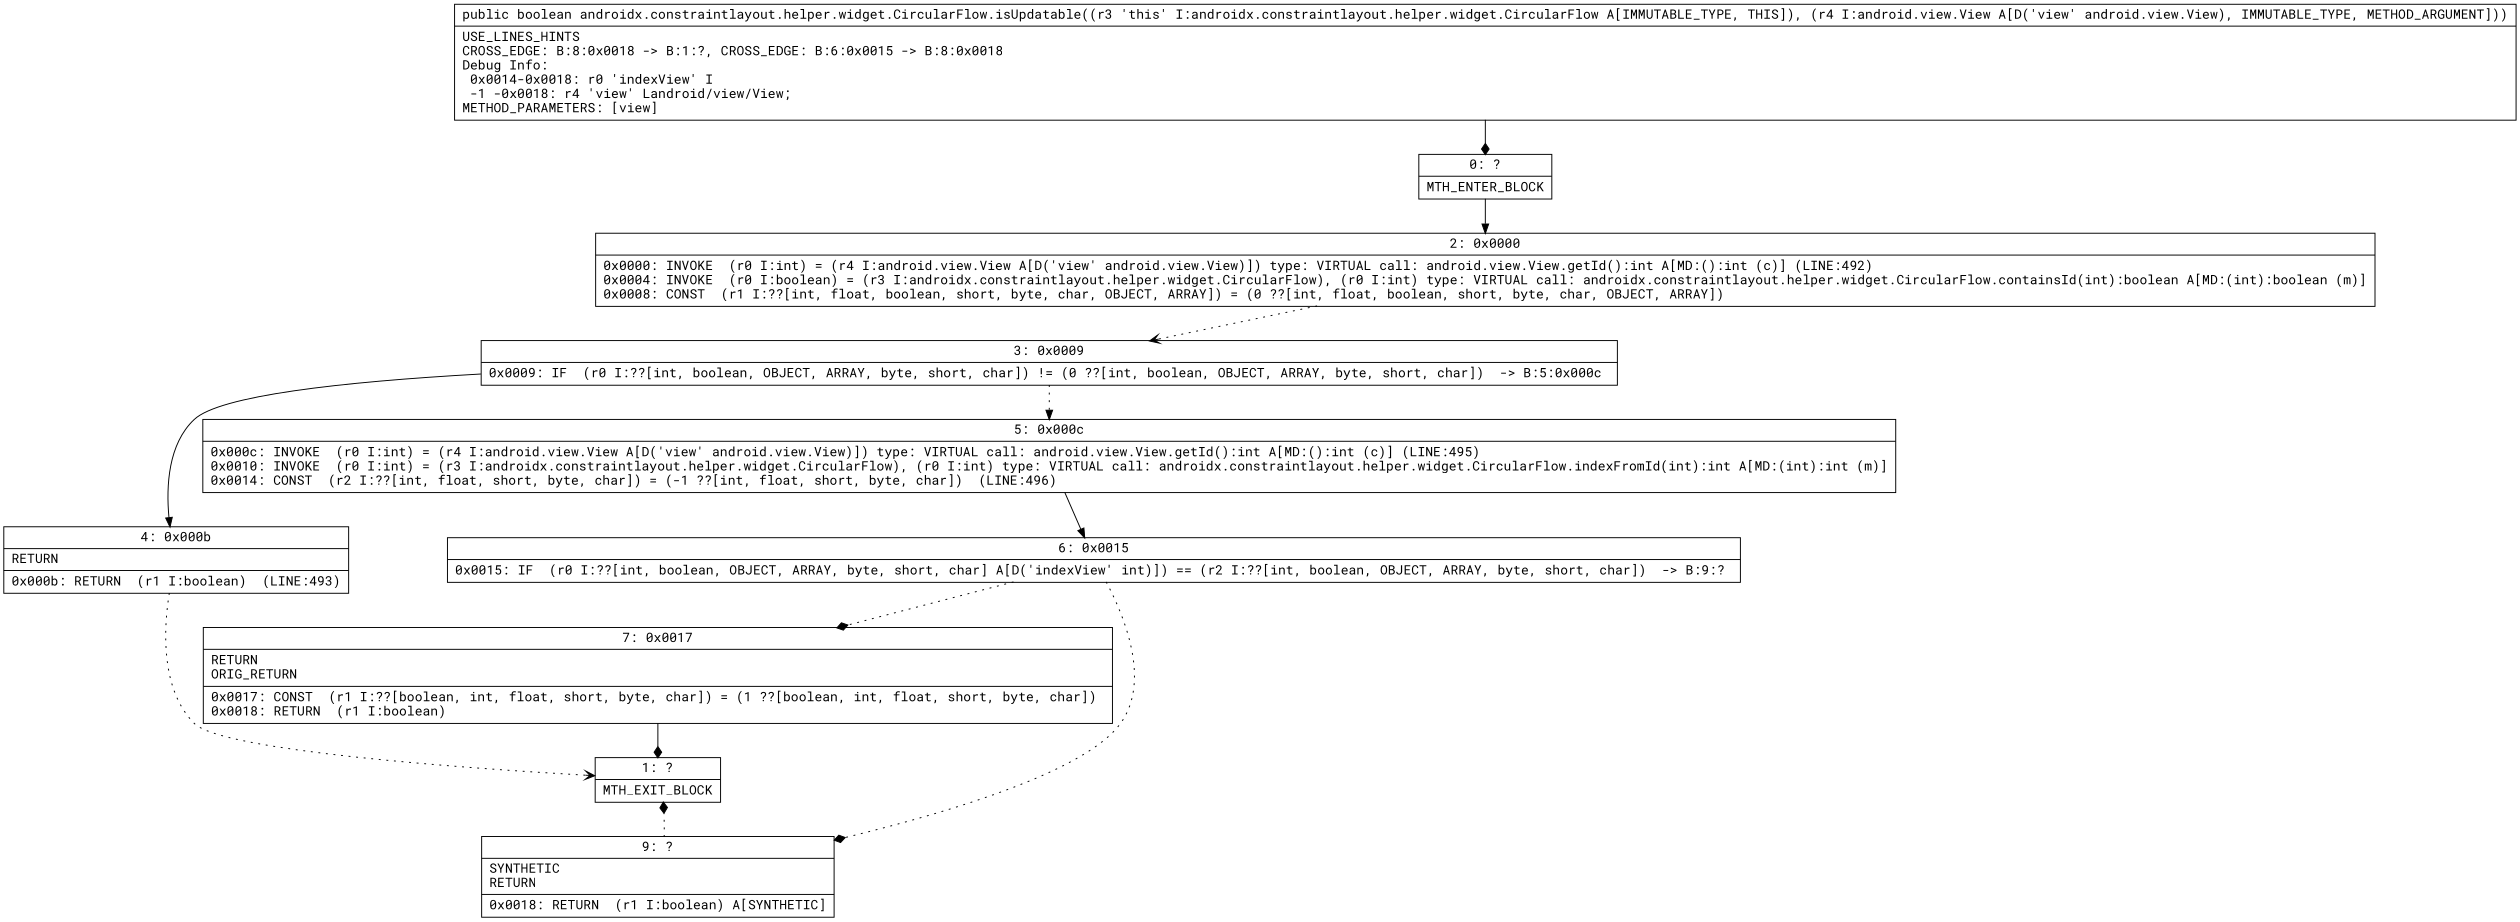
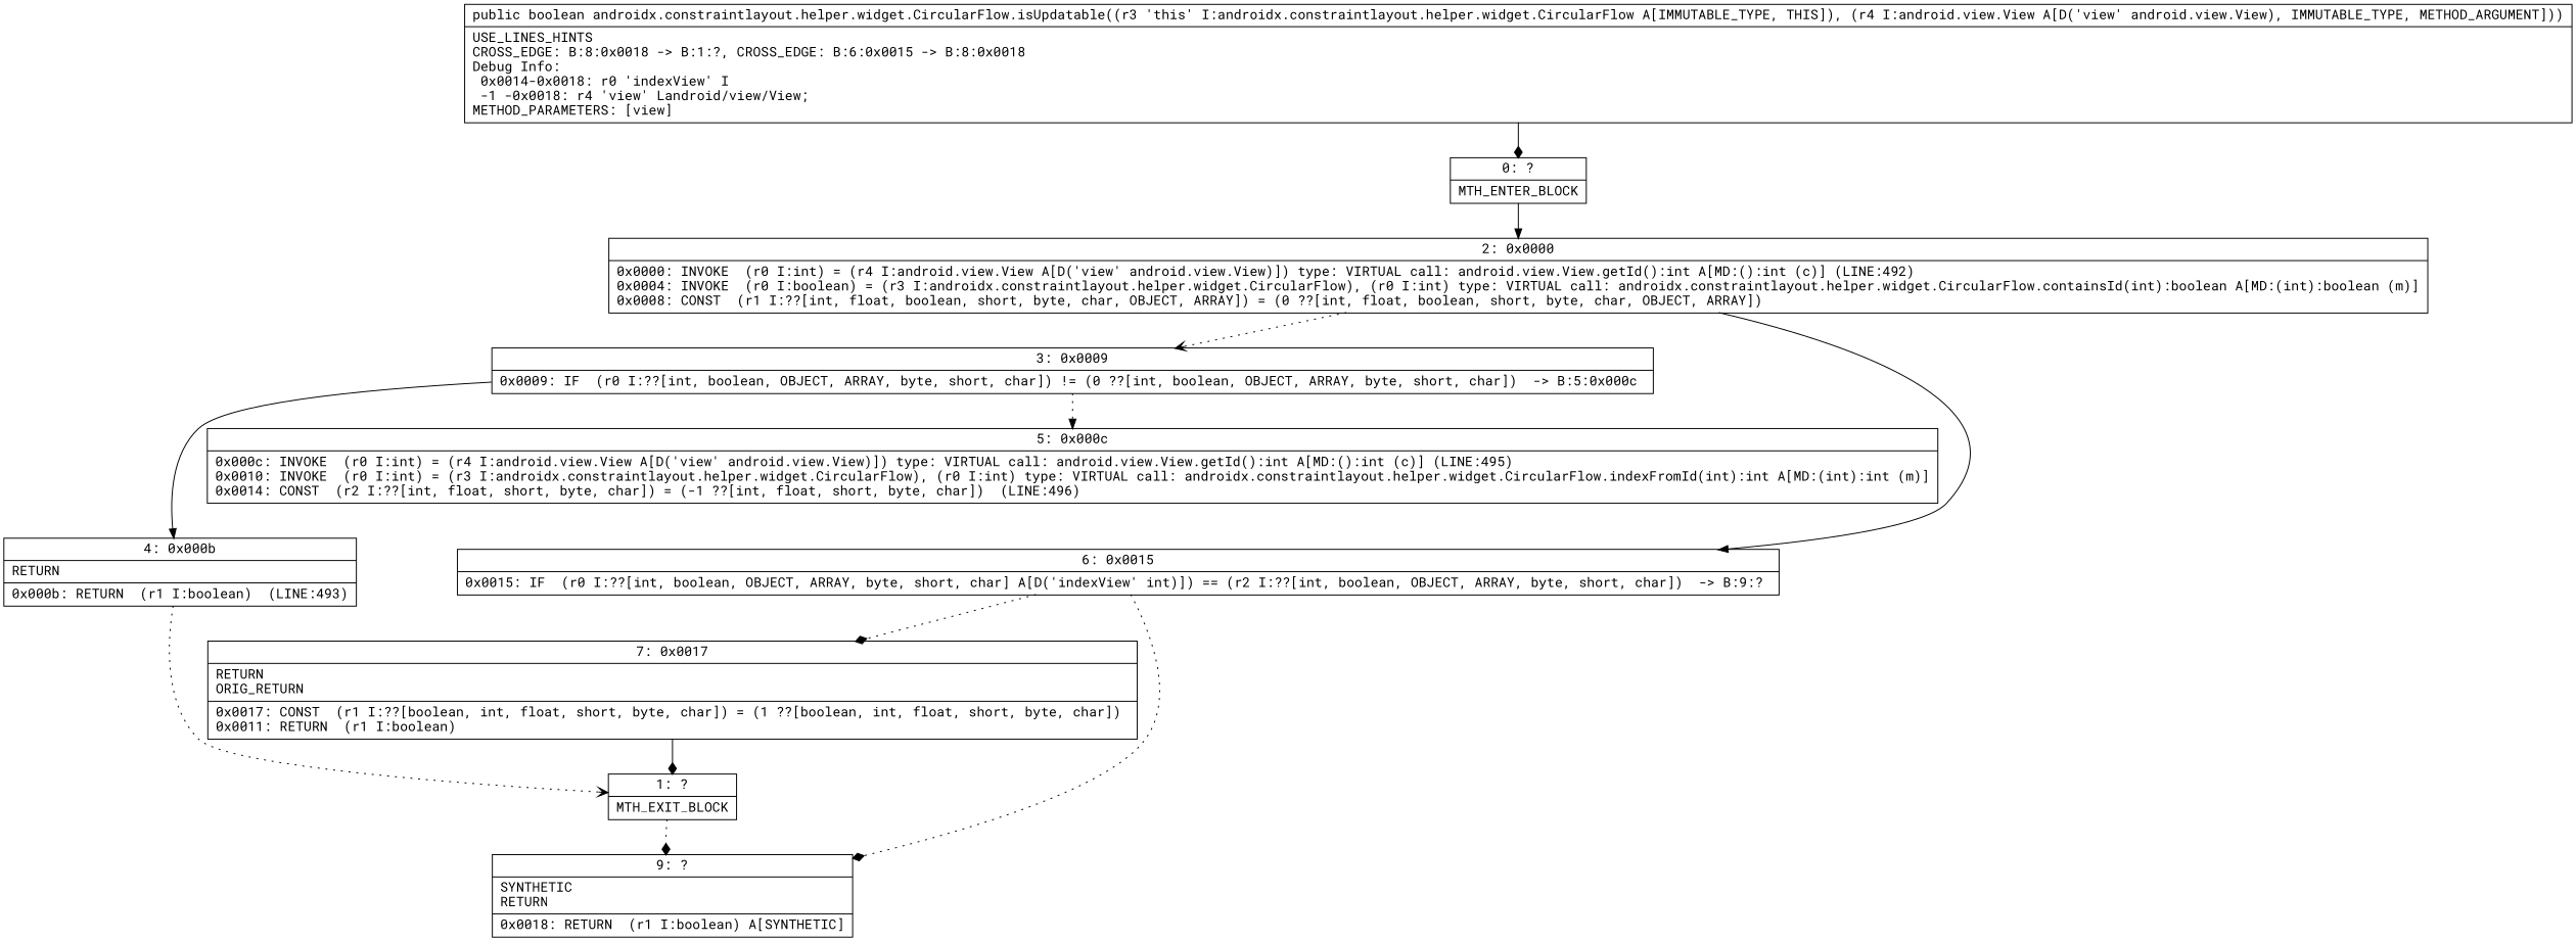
  digraph {
    fontname="Roboto Mono"
    node [fontname="Roboto Mono" shape=record]
    edge [arrowhead=diamond fontname="Roboto Mono" style=dotted]
    n1 [label="{0\:\ ?|MTH_ENTER_BLOCK\l}"]
    n2 [label="{2\:\ 0x0000|0x0000: INVOKE  (r0 I:int) = (r4 I:android.view.View A[D('view' android.view.View)]) type: VIRTUAL call: android.view.View.getId():int A[MD:():int (c)] (LINE:492)\l0x0004: INVOKE  (r0 I:boolean) = (r3 I:androidx.constraintlayout.helper.widget.CircularFlow), (r0 I:int) type: VIRTUAL call: androidx.constraintlayout.helper.widget.CircularFlow.containsId(int):boolean A[MD:(int):boolean (m)]\l0x0008: CONST  (r1 I:??[int, float, boolean, short, byte, char, OBJECT, ARRAY]) = (0 ??[int, float, boolean, short, byte, char, OBJECT, ARRAY]) \l}"]
    n3 [label="{3\:\ 0x0009|0x0009: IF  (r0 I:??[int, boolean, OBJECT, ARRAY, byte, short, char]) != (0 ??[int, boolean, OBJECT, ARRAY, byte, short, char])  \-\> B:5:0x000c \l}"]
    n4 [label="{4\:\ 0x000b|RETURN\l|0x000b: RETURN  (r1 I:boolean)  (LINE:493)\l}"]
    n5 [label="{5\:\ 0x000c|0x000c: INVOKE  (r0 I:int) = (r4 I:android.view.View A[D('view' android.view.View)]) type: VIRTUAL call: android.view.View.getId():int A[MD:():int (c)] (LINE:495)\l0x0010: INVOKE  (r0 I:int) = (r3 I:androidx.constraintlayout.helper.widget.CircularFlow), (r0 I:int) type: VIRTUAL call: androidx.constraintlayout.helper.widget.CircularFlow.indexFromId(int):int A[MD:(int):int (m)]\l0x0014: CONST  (r2 I:??[int, float, short, byte, char]) = (\-1 ??[int, float, short, byte, char])  (LINE:496)\l}"]
    n6 [label="{1\:\ ?|MTH_EXIT_BLOCK\l}"]
    n7 [label="{6\:\ 0x0015|0x0015: IF  (r0 I:??[int, boolean, OBJECT, ARRAY, byte, short, char] A[D('indexView' int)]) == (r2 I:??[int, boolean, OBJECT, ARRAY, byte, short, char])  \-\> B:9:? \l}"]
-   n8 [label="{7\:\ 0x0017|RETURN\lORIG_RETURN\l|0x0017: CONST  (r1 I:??[boolean, int, float, short, byte, char]) = (1 ??[boolean, int, float, short, byte, char]) \l0x0018: RETURN  (r1 I:boolean) \l}"]
+   n8 [label="{7\:\ 0x0017|RETURN\lORIG_RETURN\l|0x0017: CONST  (r1 I:??[boolean, int, float, short, byte, char]) = (1 ??[boolean, int, float, short, byte, char]) \l0x0011: RETURN  (r1 I:boolean) \l}"]
    n9 [label="{9\:\ ?|SYNTHETIC\lRETURN\l|0x0018: RETURN  (r1 I:boolean) A[SYNTHETIC]\l}"]
    n10 [label="{public boolean androidx.constraintlayout.helper.widget.CircularFlow.isUpdatable((r3 'this' I:androidx.constraintlayout.helper.widget.CircularFlow A[IMMUTABLE_TYPE, THIS]), (r4 I:android.view.View A[D('view' android.view.View), IMMUTABLE_TYPE, METHOD_ARGUMENT]))  | USE_LINES_HINTS\lCROSS_EDGE: B:8:0x0018 \-\> B:1:?, CROSS_EDGE: B:6:0x0015 \-\> B:8:0x0018\lDebug Info:\l  0x0014\-0x0018: r0 'indexView' I\l  \-1 \-0x0018: r4 'view' Landroid\/view\/View;\lMETHOD_PARAMETERS: [view]\l}"]
    n1 -> n2 [arrowhead=normal style=solid]
    n2 -> n3 [arrowhead=vee]
    n3 -> n4 [arrowhead=normal style=solid]
    n3 -> n5 [arrowhead=normal]
    n4 -> n6 [arrowhead=vee]
-   n5 -> n7 [arrowhead=normal style=solid]
+   n2 -> n7 [arrowhead=normal style=solid]
    n7 -> n8
    n7 -> n9
    n8 -> n6 [style=solid]
-   n9 -> n6
+   n6 -> n9
    n10 -> n1 [style=solid]
  }
